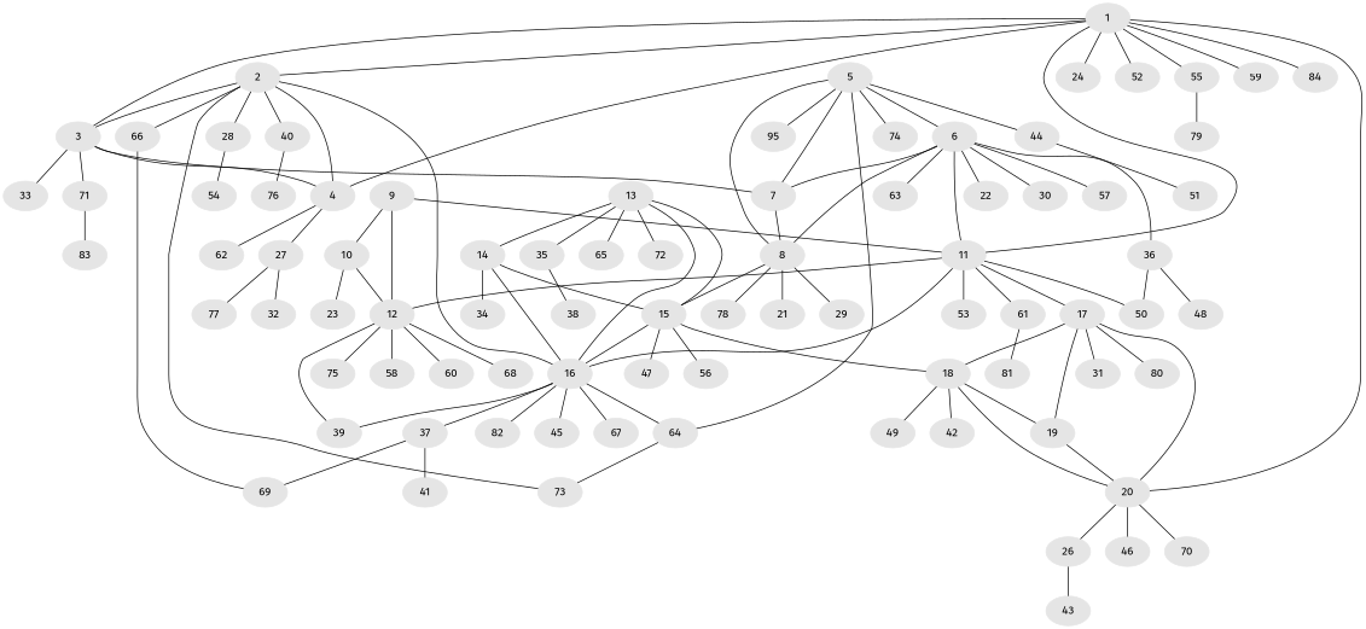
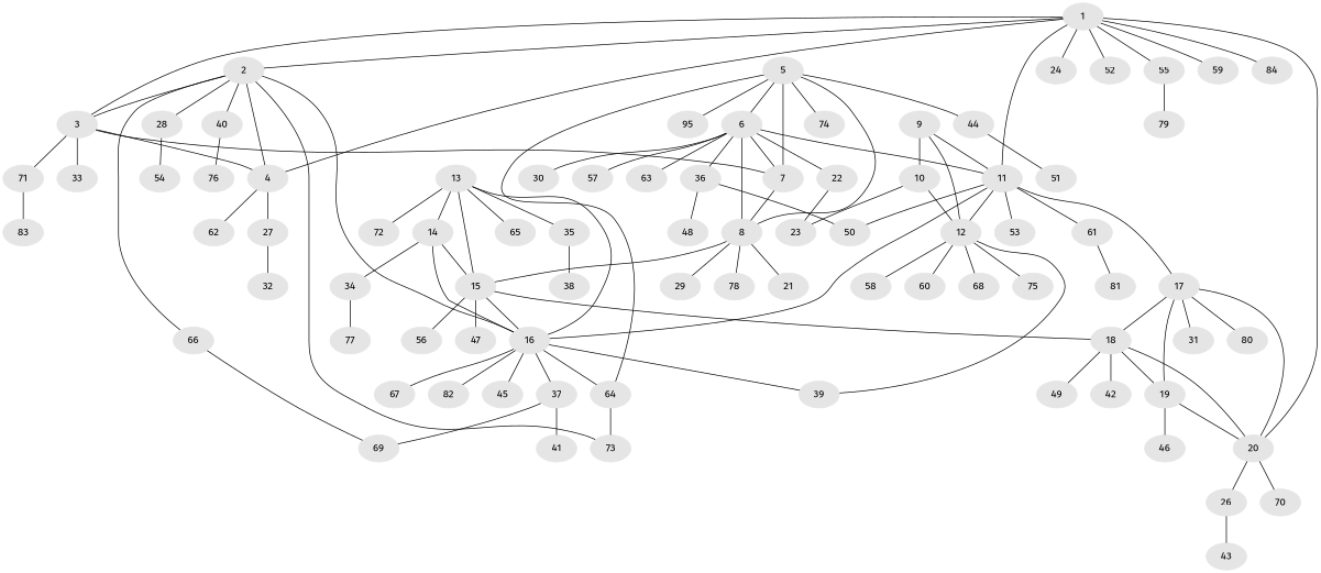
  graph {
    fontname="Fira Sans"
    node [color=gray90 fontname="Fira Sans" style=filled]
    edge [fontname="Fira Sans"]
    1
    2
    3
    4
    11
    20
    24
    52
    55
    59
    84
    16
    28
    40
    66
    73
    7
    33
    71
    27
    62
    12
    17
    50
    53
    61
    26
    46
    70
    79
    64
    39
    37
    45
    67
    82
    54
    76
    69
    8
    83
    32
    5
    6
    n45 [label=95]
    44
    74
    22
    30
    36
    57
    63
    21
    15
    29
    78
    19
    51
    23
    48
    18
    47
    56
    9
    10
    58
    60
    68
    75
    31
    80
    81
    13
    14
    35
    65
    72
    34
    38
    77
    42
    49
    41
    43
    1 -- 2
    1 -- 3
    1 -- 4
    1 -- 11
    1 -- 20
    1 -- 24
    1 -- 52
    1 -- 55
    1 -- 59
    1 -- 84
    2 -- 3
    2 -- 4
    2 -- 16
    2 -- 28
    2 -- 40
    2 -- 66
    2 -- 73
    3 -- 4
    3 -- 7
    3 -- 33
    3 -- 71
    4 -- 27
    4 -- 62
    11 -- 16
    11 -- 12
    11 -- 17
    11 -- 50
    11 -- 53
    11 -- 61
    20 -- 26
-   20 -- 46
+   19 -- 46
    20 -- 70
    55 -- 79
    16 -- 64
    16 -- 39
    16 -- 37
    16 -- 45
    16 -- 67
    16 -- 82
    28 -- 54
    40 -- 76
    66 -- 69
    7 -- 8
    71 -- 83
    27 -- 32
    12 -- 39
    12 -- 58
    12 -- 60
    12 -- 68
    12 -- 75
    17 -- 20
    17 -- 19
    17 -- 18
    17 -- 31
    17 -- 80
    61 -- 81
    26 -- 43
    64 -- 73
    37 -- 69
    37 -- 41
    8 -- 21
    8 -- 15
    8 -- 29
    8 -- 78
    5 -- 7
    5 -- 64
    5 -- 8
    5 -- 6
    5 -- n45
    5 -- 44
    5 -- 74
    6 -- 11
    6 -- 7
    6 -- 8
    6 -- 22
    6 -- 30
    6 -- 36
    6 -- 57
    6 -- 63
    44 -- 51
+   22 -- 23
    36 -- 50
    36 -- 48
    15 -- 16
    15 -- 18
    15 -- 47
    15 -- 56
    19 -- 20
    18 -- 20
    18 -- 19
    18 -- 42
    18 -- 49
    9 -- 11
    9 -- 12
    9 -- 10
    10 -- 12
    10 -- 23
    13 -- 16
    13 -- 15
    13 -- 14
    13 -- 35
    13 -- 65
    13 -- 72
    14 -- 16
    14 -- 15
    14 -- 34
    35 -- 38
-   27 -- 77
+   34 -- 77
  }
